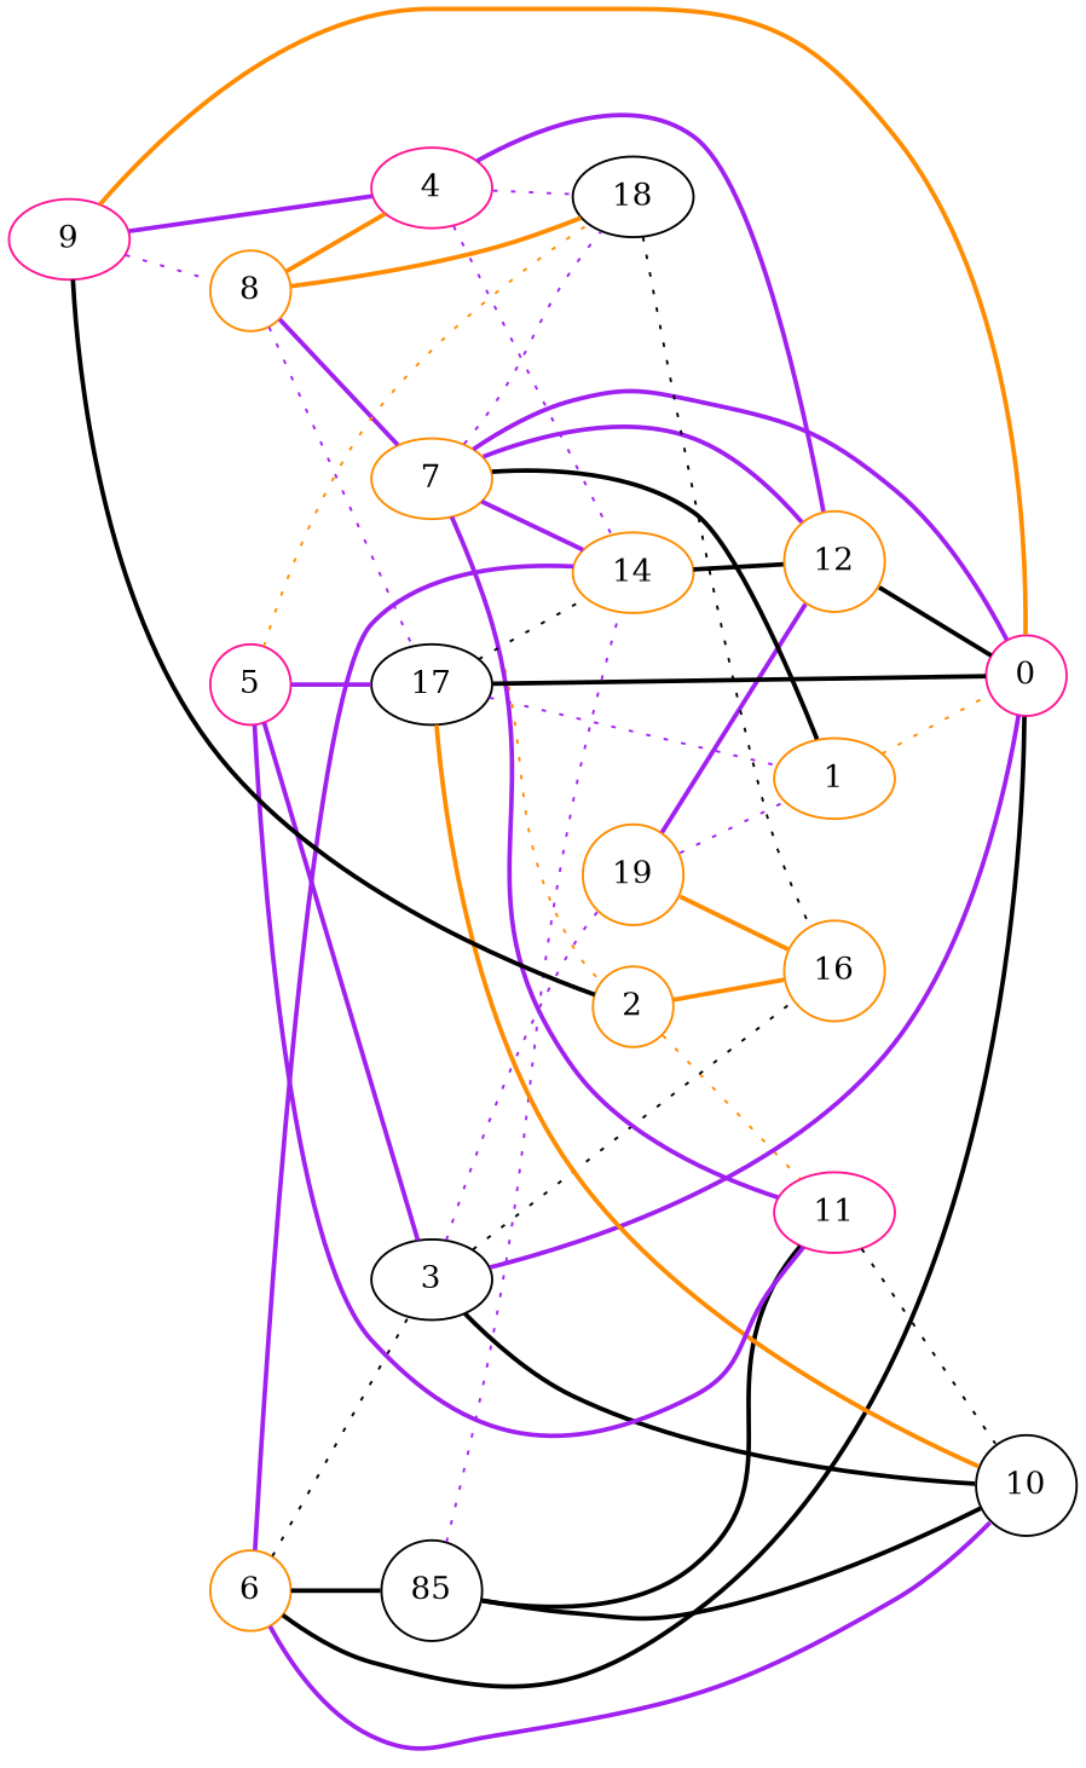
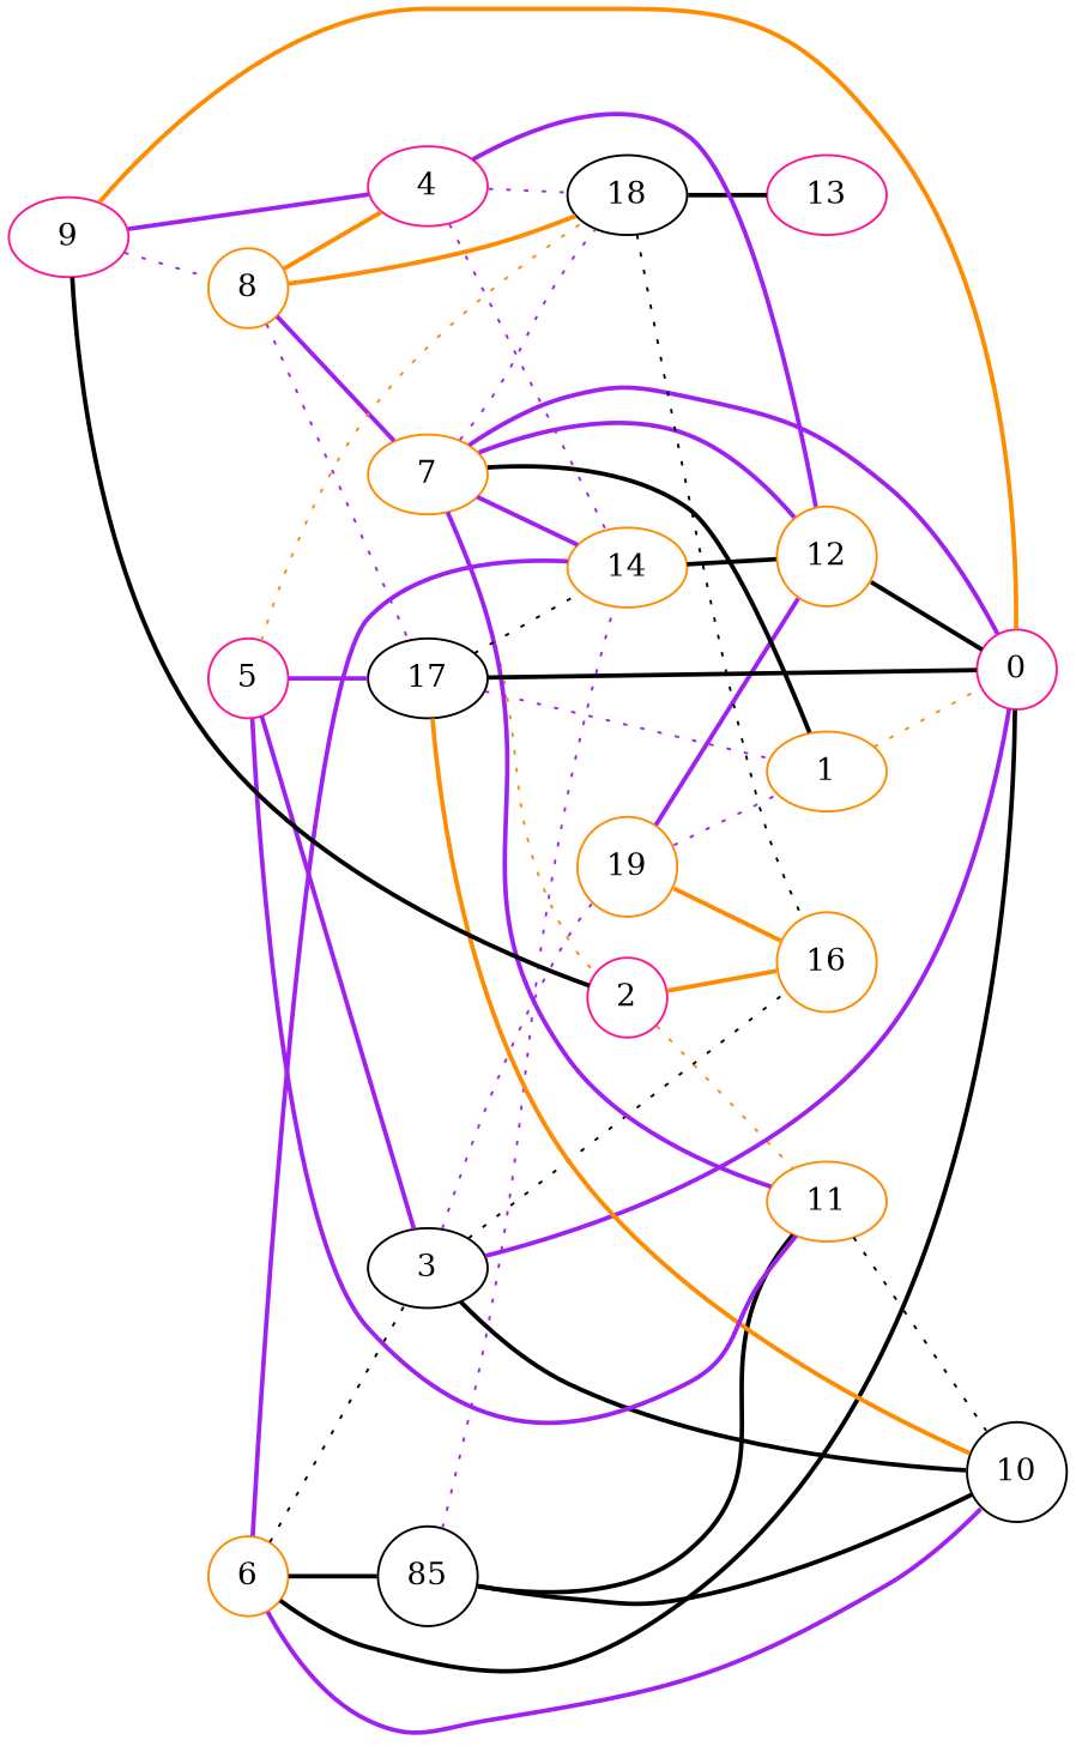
  digraph {
    rankdir=LR
    node [color=darkorange shape=circle]
    edge [color=purple dir=none style=bold]
-   2
-   11 [color=deeppink shape=ellipse]
+   2 [color=deeppink]
+   11 [shape=ellipse]
    16
    1 [shape=ellipse]
    10 [color=black]
    3 [color=black shape=ellipse]
    19
    0 [color=deeppink]
    12
    6
    n11 [color=black label=85]
    14 [shape=ellipse]
    8
    7 [shape=ellipse]
    17 [color=black shape=ellipse]
    18 [color=black shape=ellipse]
    4 [color=deeppink shape=ellipse]
    5 [color=deeppink]
    9 [color=deeppink shape=ellipse]
+   13 [color=deeppink shape=ellipse]
    subgraph sub_1 {
      2
      11
      16
      1
      10
      3
      19
      0
      12
      6
      n11
      14
      8
      7
      17
      18
      4
      5
      9
+     13
    }
    2 -> 11 [color=darkorange style=dotted]
    2 -> 16 [color=darkorange]
    11 -> 10 [color=black style=dotted]
    1 -> 0 [color=darkorange style=dotted]
    3 -> 16 [color=black style=dotted]
    3 -> 10 [color=black]
    3 -> 19 [style=dotted]
    3 -> 0
    19 -> 16 [color=darkorange]
    19 -> 1 [style=dotted]
    19 -> 12
    12 -> 0 [color=black]
    6 -> 10
    6 -> 3 [color=black style=dotted]
    6 -> 0 [color=black]
    6 -> n11 [color=black]
    6 -> 14
    n11 -> 11 [color=black]
    n11 -> 10 [color=black]
    n11 -> 14 [style=dotted]
    14 -> 12 [color=black]
    8 -> 7
    8 -> 17 [style=dotted]
    8 -> 18 [color=darkorange]
    8 -> 4 [color=darkorange]
    7 -> 2 [color=darkorange style=dotted]
    7 -> 11
    7 -> 1 [color=black]
    7 -> 0
    7 -> 12
    7 -> 14
    7 -> 18 [style=dotted]
    17 -> 1 [style=dotted]
    17 -> 10 [color=darkorange]
    17 -> 0 [color=black]
    17 -> 14 [color=black style=dotted]
    18 -> 16 [color=black style=dotted]
+   18 -> 13 [color=black]
    4 -> 12
    4 -> 14 [style=dotted]
    4 -> 18 [style=dotted]
    5 -> 11
    5 -> 3
    5 -> 17
    5 -> 18 [color=darkorange style=dotted]
    9 -> 2 [color=black]
    9 -> 0 [color=darkorange]
    9 -> 8 [style=dotted]
    9 -> 4
  }
